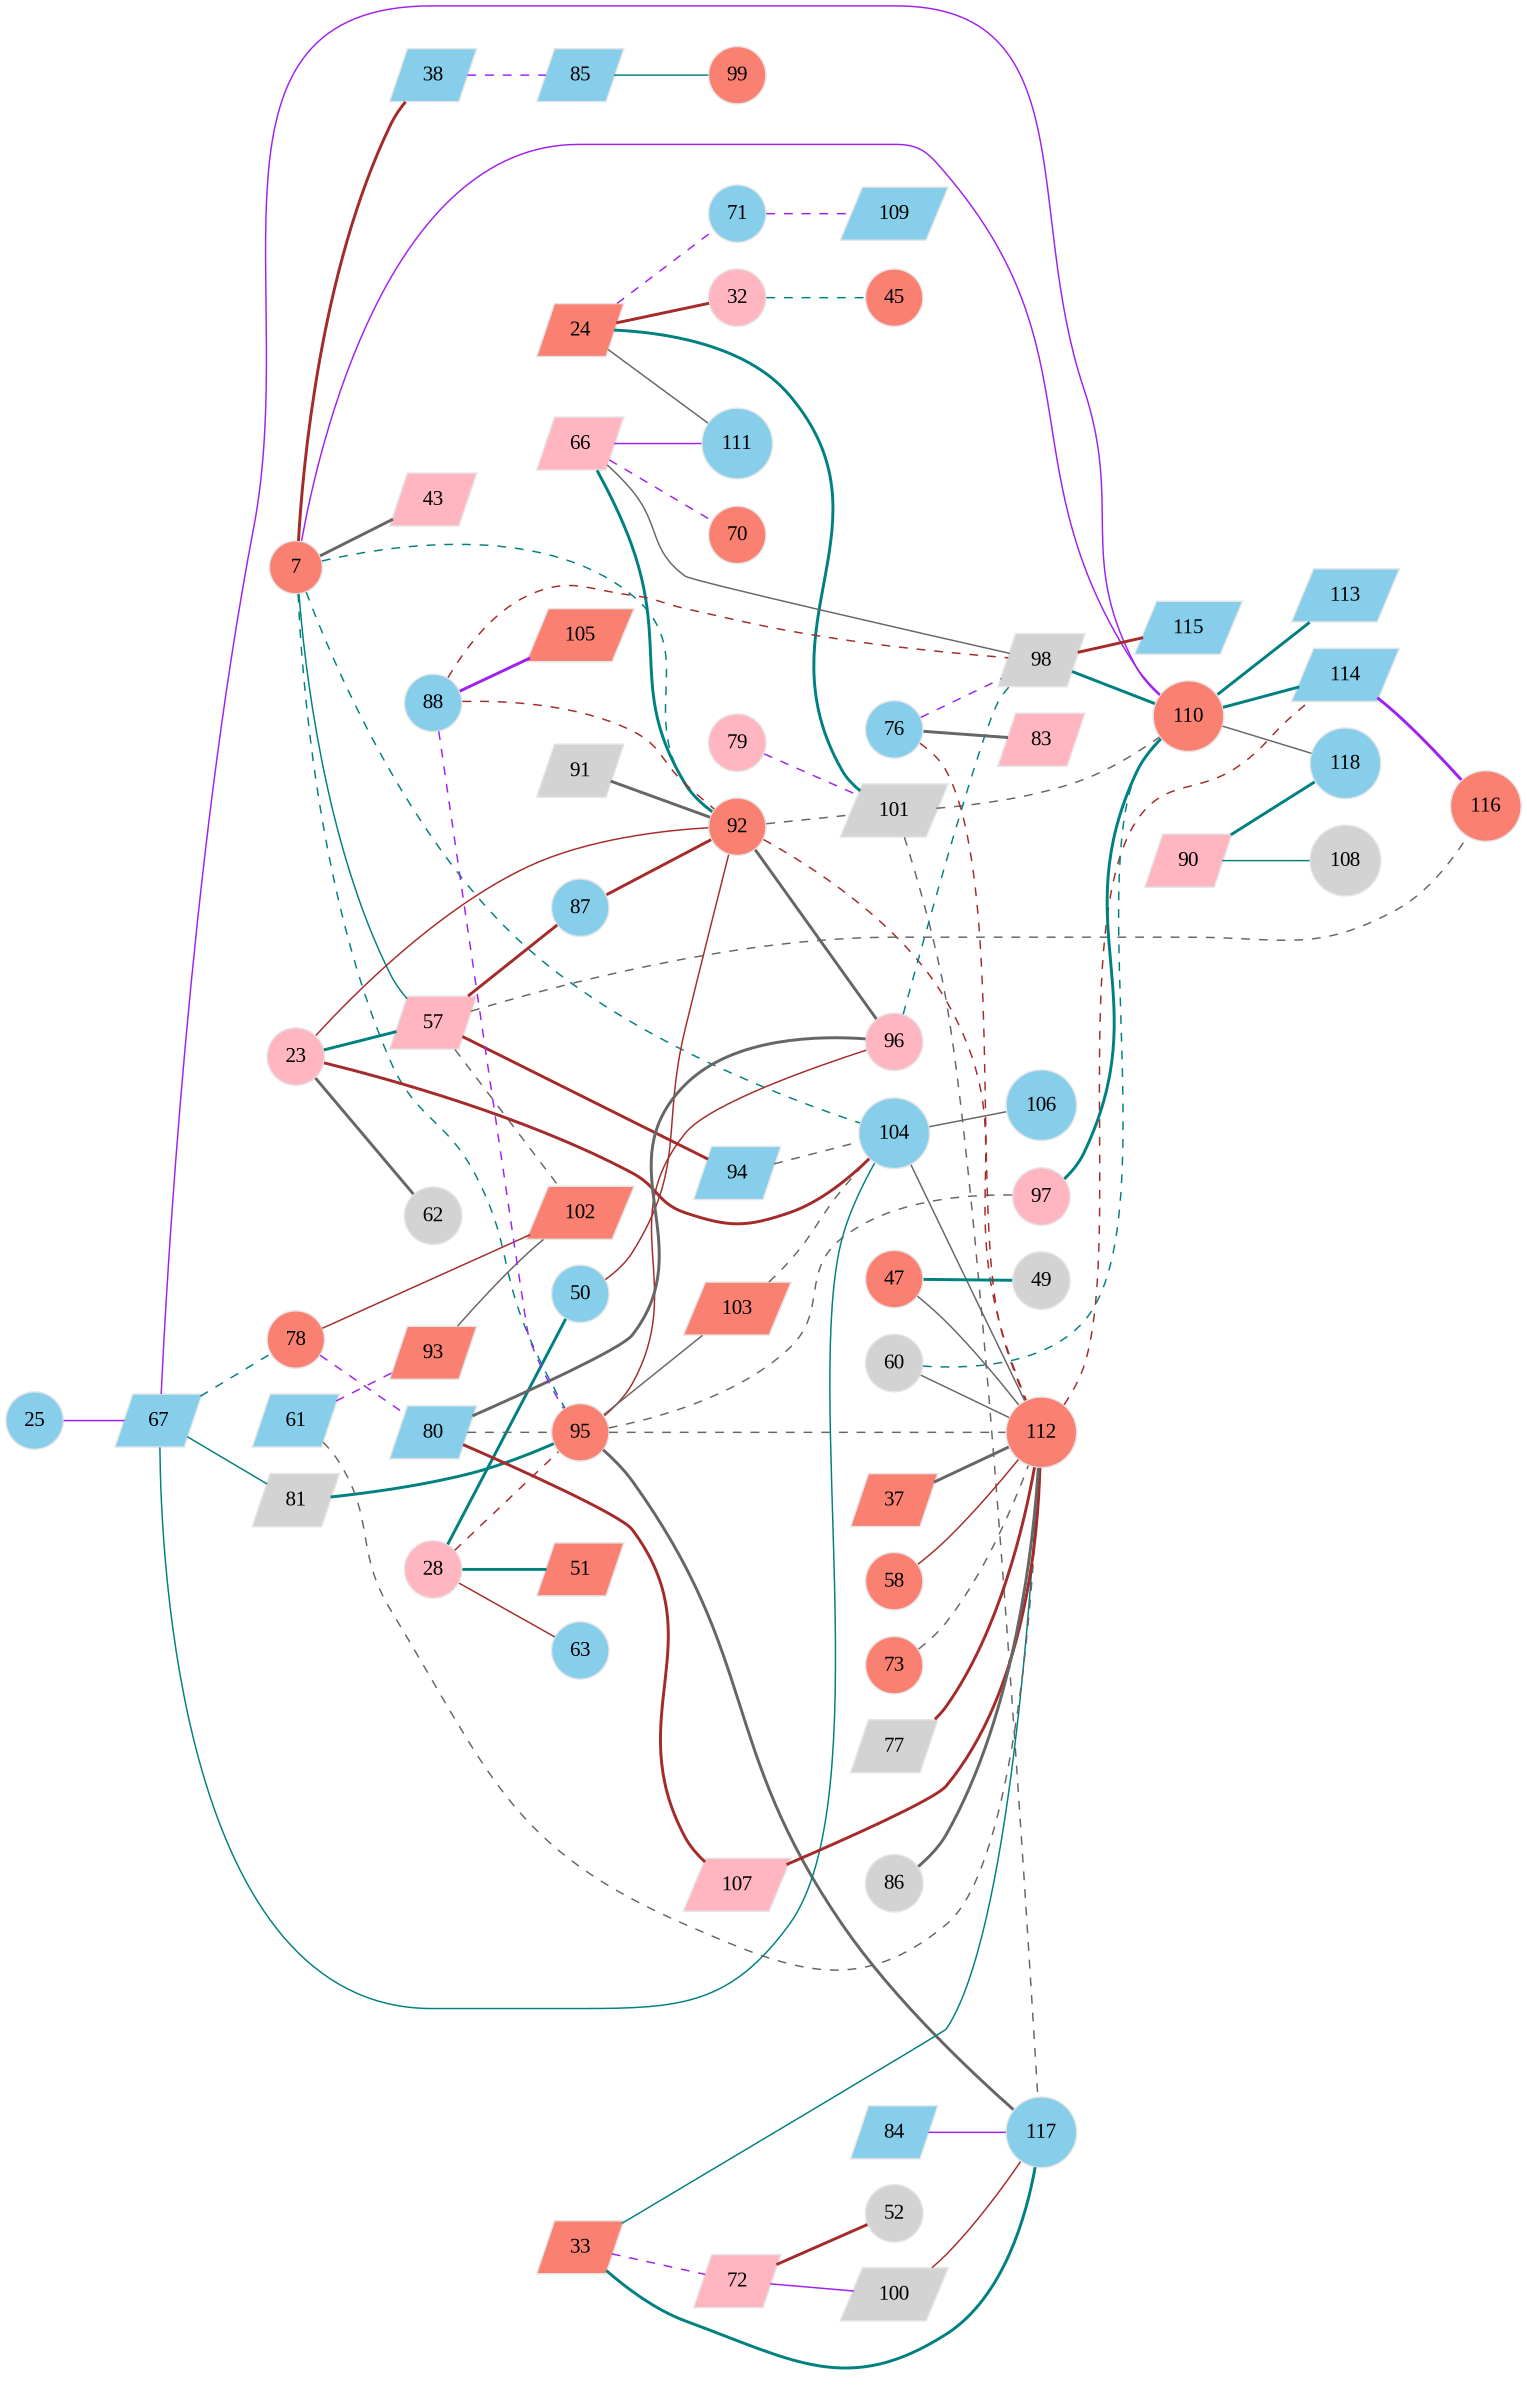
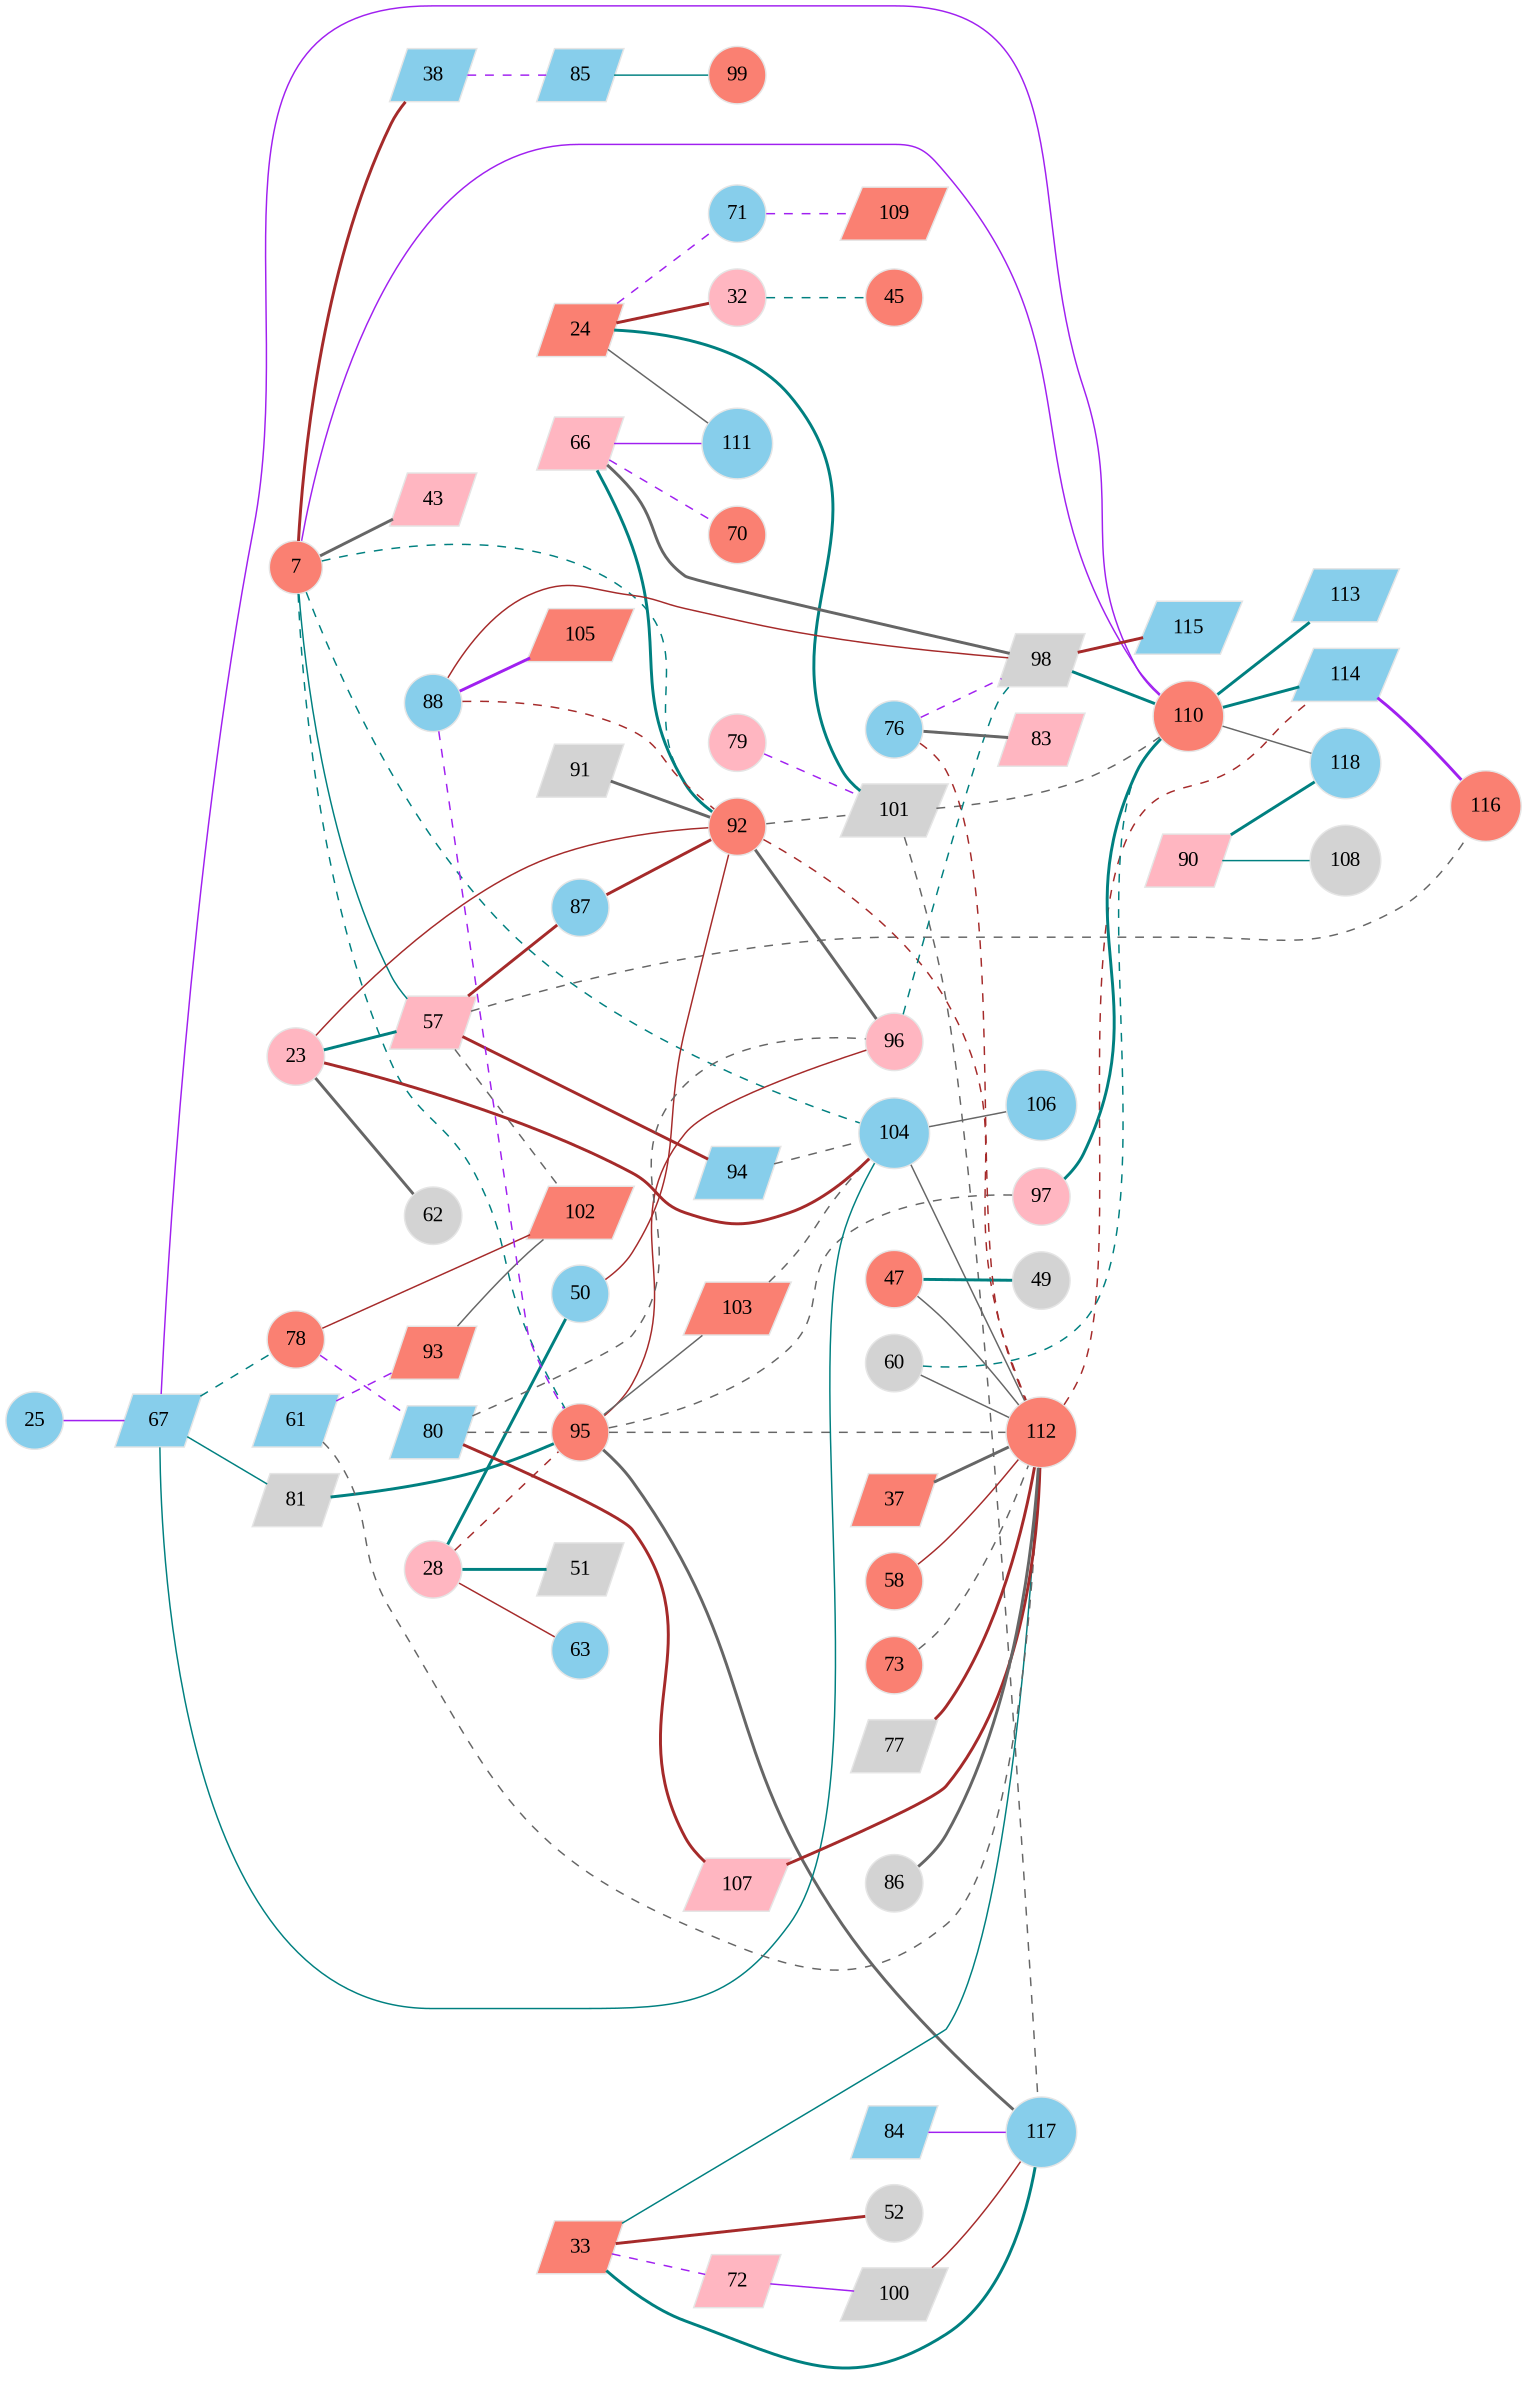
  graph {
    fontname="Liberation Serif"
    rankdir=LR
    node [color=gray90 fillcolor=skyblue fontname="Liberation Serif" shape=circle style=filled]
    edge [color=gray40 fontname="Liberation Serif" style=bold]
    7 [fillcolor=salmon super="+1"]
    38 [shape=parallelogram]
    43 [fillcolor=lightpink shape=parallelogram]
    57 [fillcolor=lightpink shape=parallelogram super="+15"]
    92 [fillcolor=salmon super="+46+42"]
    95 [fillcolor=salmon super="+18+11"]
    104 [super="+55+82"]
    110 [fillcolor=salmon super="+10+12+19"]
    85 [shape=parallelogram]
    87 [super="+64"]
    94 [shape=parallelogram]
    102 [fillcolor=salmon shape=parallelogram]
    116 [fillcolor=salmon]
    101 [fillcolor=lightgrey shape=parallelogram super="+22"]
    112 [fillcolor=salmon super="+35+48+89"]
    96 [fillcolor=lightpink super="+8+41+56"]
    117 [super="+59"]
    97 [fillcolor=lightpink super="+54"]
    103 [fillcolor=salmon shape=parallelogram]
    106
    113 [shape=parallelogram super="+65"]
    114 [shape=parallelogram super="+69"]
    118
    23 [fillcolor=lightpink]
    62 [fillcolor=lightgrey]
    24 [fillcolor=salmon shape=parallelogram]
    32 [fillcolor=lightpink]
    71
    111
    45 [fillcolor=salmon]
-   109 [shape=parallelogram]
+   109 [fillcolor=salmon shape=parallelogram]
    67 [shape=parallelogram super="+16"]
    78 [fillcolor=salmon]
    81 [fillcolor=lightgrey shape=parallelogram]
    25
    28 [fillcolor=lightpink super="+20"]
    50
-   51 [fillcolor=salmon shape=parallelogram]
+   51 [fillcolor=lightgrey shape=parallelogram]
    63
    33 [fillcolor=salmon shape=parallelogram]
    52 [fillcolor=lightgrey]
    72 [fillcolor=lightpink shape=parallelogram]
    100 [fillcolor=lightgrey shape=parallelogram]
    37 [fillcolor=salmon shape=parallelogram]
    99 [fillcolor=salmon]
    47 [fillcolor=salmon]
    49 [fillcolor=lightgrey]
    58 [fillcolor=salmon]
    60 [fillcolor=lightgrey]
    61 [shape=parallelogram]
    93 [fillcolor=salmon shape=parallelogram]
    66 [fillcolor=lightpink shape=parallelogram]
    70 [fillcolor=salmon]
    98 [fillcolor=lightgrey shape=parallelogram super="+68+53+75"]
    115 [shape=parallelogram]
    80 [shape=parallelogram]
    73 [fillcolor=salmon]
    76
    83 [fillcolor=lightpink shape=parallelogram]
    77 [fillcolor=lightgrey shape=parallelogram]
    107 [fillcolor=lightpink shape=parallelogram]
    79 [fillcolor=lightpink]
    84 [shape=parallelogram]
    86 [fillcolor=lightgrey]
    88 [super="+34"]
    105 [fillcolor=salmon shape=parallelogram]
    90 [fillcolor=lightpink shape=parallelogram]
    108 [fillcolor=lightgrey]
    91 [fillcolor=lightgrey shape=parallelogram]
    7 -- 38 [color=brown]
    7 -- 43 [weight=2]
    7 -- 57 [color=teal style=solid weight=2]
    7 -- 92 [color=teal style=dashed weight=3]
    7 -- 95 [color=teal style=dashed weight=3]
    7 -- 104 [color=teal style=dashed]
    7 -- 110 [color=purple style=solid]
    38 -- 85 [color=purple style=dashed]
    57 -- 87 [color=brown]
    57 -- 94 [color=brown]
    57 -- 102 [style=dashed]
    57 -- 116 [style=dashed]
    92 -- 101 [style=dashed]
    92 -- 112 [color=brown style=dashed weight=2]
    92 -- 96
    95 -- 112 [style=dashed weight=2]
    95 -- 96 [color=brown style=solid weight=2]
    95 -- 117
    95 -- 97 [style=dashed]
    95 -- 103 [style=solid]
    104 -- 112 [style=solid weight=2]
    104 -- 106 [style=solid]
    110 -- 113 [color=teal]
    110 -- 114 [color=teal]
    110 -- 118 [style=solid]
    85 -- 99 [color=teal style=solid]
    87 -- 92 [color=brown]
    94 -- 104 [style=dashed]
    101 -- 110 [style=dashed weight=2]
    101 -- 117 [style=dashed]
    112 -- 114 [color=brown style=dashed]
    96 -- 98 [color=teal style=dashed]
    97 -- 110 [color=teal]
    103 -- 104 [style=dashed]
    114 -- 116 [color=purple]
    23 -- 57 [color=teal]
    23 -- 92 [color=brown style=solid]
    23 -- 104 [color=brown]
    23 -- 62
    24 -- 101 [color=teal]
    24 -- 32 [color=brown]
    24 -- 71 [color=purple style=dashed]
    24 -- 111 [style=solid]
    32 -- 45 [color=teal style=dashed]
    71 -- 109 [color=purple style=dashed]
    67 -- 104 [color=teal style=solid]
    67 -- 110 [color=purple style=solid]
    67 -- 78 [color=teal style=dashed]
    67 -- 81 [color=teal style=solid]
    78 -- 102 [color=brown style=solid]
    78 -- 80 [color=purple style=dashed]
    81 -- 95 [color=teal]
    25 -- 67 [color=purple style=solid]
    28 -- 95 [color=brown style=dashed weight=2]
    28 -- 50 [color=teal]
    28 -- 51 [color=teal]
    28 -- 63 [color=brown style=solid]
    50 -- 92 [color=brown style=solid]
    33 -- 112 [color=teal style=solid]
    33 -- 117 [color=teal]
-   72 -- 52 [color=brown]
+   33 -- 52 [color=brown]
    33 -- 72 [color=purple style=dashed]
    72 -- 100 [color=purple style=solid]
    100 -- 117 [color=brown style=solid]
    37 -- 112
    47 -- 112 [style=solid]
    47 -- 49 [color=teal]
    58 -- 112 [color=brown style=solid]
    60 -- 110 [color=teal style=dashed]
    60 -- 112 [style=solid]
    61 -- 112 [style=dashed]
    61 -- 93 [color=purple style=dashed]
    93 -- 102 [style=solid]
    66 -- 92 [color=teal]
    66 -- 111 [color=purple style=solid]
    66 -- 70 [color=purple style=dashed]
-   66 -- 98 [style=solid]
+   66 -- 98
    98 -- 110 [color=teal]
    98 -- 115 [color=brown]
    80 -- 95 [style=dashed]
-   80 -- 96
+   80 -- 96 [style=dashed]
    80 -- 107 [color=brown]
    73 -- 112 [style=dashed]
    76 -- 112 [color=brown style=dashed]
    76 -- 98 [color=purple style=dashed]
    76 -- 83
    77 -- 112 [color=brown]
    107 -- 112 [color=brown]
    79 -- 101 [color=purple style=dashed]
    84 -- 117 [color=purple style=solid]
    86 -- 112
    88 -- 92 [color=brown style=dashed]
    88 -- 95 [color=purple style=dashed weight=2]
-   88 -- 98 [color=brown style=dashed]
+   88 -- 98 [color=brown style=solid]
    88 -- 105 [color=purple]
    90 -- 118 [color=teal]
    90 -- 108 [color=teal style=solid]
    91 -- 92
  }
